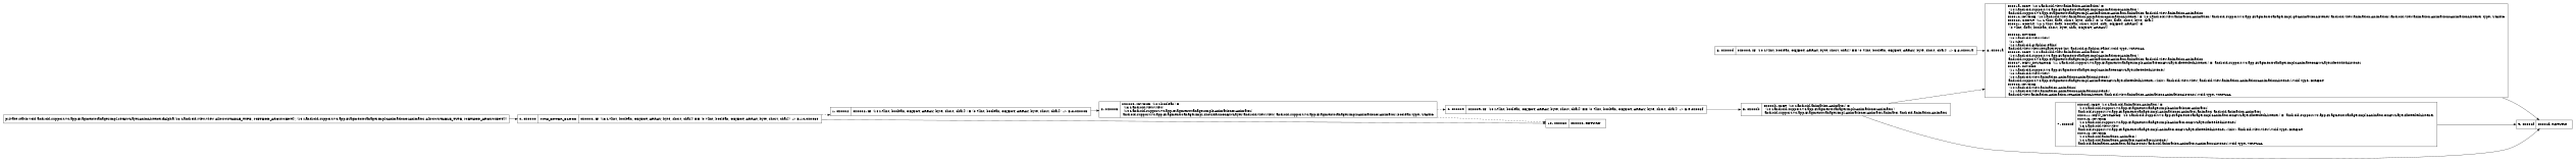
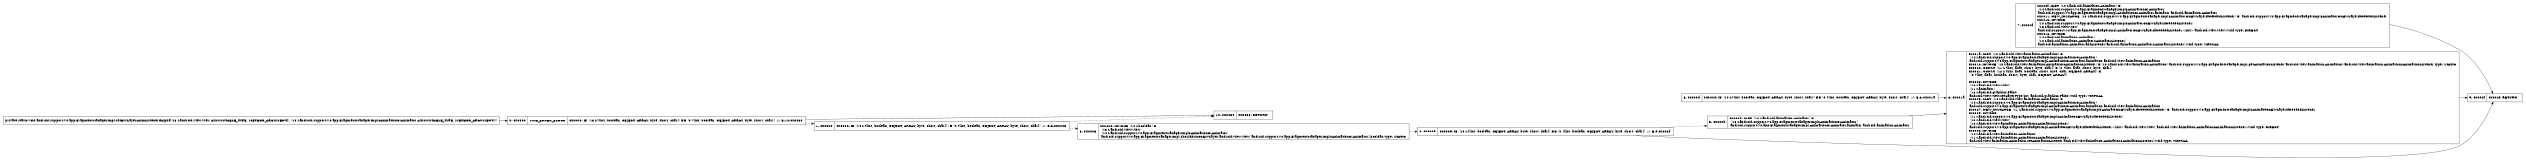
  digraph {
    rankdir=LR
    node [shape=record]
    n1 [label="{0\:\ 0x0000|MTH_ENTER_BLOCK\l|0x0000: IF  (r3 I:?[int, boolean, OBJECT, ARRAY, byte, short, char]) == (0 ?[int, boolean, OBJECT, ARRAY, byte, short, char])  \-\> B:10:0x0030 \l}"]
    n2 [label="{1\:\ 0x0002|0x0002: IF  (r4 I:?[int, boolean, OBJECT, ARRAY, byte, short, char]) != (0 ?[int, boolean, OBJECT, ARRAY, byte, short, char])  \-\> B:3:0x0005 \l}"]
    n3 [label="{10\:\ 0x0030|0x0030: RETURN   \l}"]
    n4 [label="{3\:\ 0x0005|0x0005: INVOKE  (r0 I:boolean) = \l  (r3 I:android.view.View)\l  (r4 I:android.support.v4.app.FragmentManagerImpl$AnimationOrAnimator)\l android.support.v4.app.FragmentManagerImpl.shouldRunOnHWLayer(android.view.View, android.support.v4.app.FragmentManagerImpl$AnimationOrAnimator):boolean type: STATIC \l}"]
    n5 [label="{4\:\ 0x0009|0x0009: IF  (r0 I:?[int, boolean, OBJECT, ARRAY, byte, short, char]) == (0 ?[int, boolean, OBJECT, ARRAY, byte, short, char])  \-\> B:9:0x002f \l}"]
    n6 [label="{5\:\ 0x000b|0x000b: IGET  (r0 I:android.animation.Animator) = \l  (r4 I:android.support.v4.app.FragmentManagerImpl$AnimationOrAnimator)\l android.support.v4.app.FragmentManagerImpl.AnimationOrAnimator.animator android.animation.Animator \l}"]
    n7 [label="{9\:\ 0x002f|0x002f: RETURN   \l}"]
-   n8 [label="{8\:\ 0x001a|0x001a: IGET  (r0 I:android.view.animation.Animation) = \l  (r4 I:android.support.v4.app.FragmentManagerImpl$AnimationOrAnimator)\l android.support.v4.app.FragmentManagerImpl.AnimationOrAnimator.animation android.view.animation.Animation \l0x001c: INVOKE  (r0 I:android.view.animation.Animation$AnimationListener) = (r0 I:android.view.animation.Animation) android.support.v4.app.FragmentManagerImpl.getAnimationListener(android.view.animation.Animation):android.view.animation.Animation$AnimationListener type: STATIC \l0x0020: CONST  (r1 I:?[int, float, short, byte, char]) = (2 ?[int, float, short, byte, char]) \l0x0021: CONST  (r2 I:?[int, float, boolean, short, byte, char, OBJECT, ARRAY]) = \l  (0 ?[int, float, boolean, short, byte, char, OBJECT, ARRAY])\l \l0x0022: INVOKE  \l  (r3 I:android.view.View)\l  (r1 I:int)\l  (r2 I:android.graphics.Paint)\l android.view.View.setLayerType(int, android.graphics.Paint):void type: VIRTUAL \l0x0025: IGET  (r4 I:android.view.animation.Animation) = \l  (r4 I:android.support.v4.app.FragmentManagerImpl$AnimationOrAnimator)\l android.support.v4.app.FragmentManagerImpl.AnimationOrAnimator.animation android.view.animation.Animation \l0x0027: NEW_INSTANCE  (r1 I:android.support.v4.app.FragmentManagerImpl$AnimateOnHWLayerIfNeededListener) =  android.support.v4.app.FragmentManagerImpl$AnimateOnHWLayerIfNeededListener \l0x0029: INVOKE  \l  (r1 I:android.support.v4.app.FragmentManagerImpl$AnimateOnHWLayerIfNeededListener)\l  (r3 I:android.view.View)\l  (r0 I:android.view.animation.Animation$AnimationListener)\l android.support.v4.app.FragmentManagerImpl.AnimateOnHWLayerIfNeededListener.\<init\>(android.view.View, android.view.animation.Animation$AnimationListener):void type: DIRECT \l0x002c: INVOKE  \l  (r4 I:android.view.animation.Animation)\l  (r1 I:android.view.animation.Animation$AnimationListener)\l android.view.animation.Animation.setAnimationListener(android.view.animation.Animation$AnimationListener):void type: VIRTUAL \l}"]
+   n8 [label="{8\:\ 0x001a|0x001a: IGET  (r0 I:android.view.animation.Animation) = \l  (r4 I:android.support.v4.app.FragmentManagerImpl$AnimationOrAnimator)\l android.support.v4.app.FragmentManagerImpl.AnimationOrAnimator.animation android.view.animation.Animation \l0x001c: INVOKE  (r0 I:android.view.animation.Animation$AnimationListener) = (r0 I:android.view.animation.Animation) android.support.v4.app.FragmentManagerImpl.getAnimationListener(android.view.animation.Animation):android.view.animation.Animation$AnimationListener type: STATIC \l0x0020: CONST  (r1 I:?[int, float, short, byte, char]) = (2 ?[int, float, short, byte, char]) \l0x0021: CONST  (r2 I:?[int, float, boolean, short, byte, char, OBJECT, ARRAY]) = \l  (0 ?[int, float, boolean, short, byte, char, OBJECT, ARRAY])\l \l0x0022: INVOKE  \l  (r3 I:android.view.View)\l  (r1 I:animator)\l  (r2 I:android.graphics.Paint)\l android.view.View.setLayerType(int, android.graphics.Paint):void type: VIRTUAL \l0x0025: IGET  (r4 I:android.view.animation.Animation) = \l  (r4 I:android.support.v4.app.FragmentManagerImpl$AnimationOrAnimator)\l android.support.v4.app.FragmentManagerImpl.AnimationOrAnimator.animation android.view.animation.Animation \l0x0027: NEW_INSTANCE  (r1 I:android.support.v4.app.FragmentManagerImpl$AnimateOnHWLayerIfNeededListener) =  android.support.v4.app.FragmentManagerImpl$AnimateOnHWLayerIfNeededListener \l0x0029: INVOKE  \l  (r1 I:android.support.v4.app.FragmentManagerImpl$AnimateOnHWLayerIfNeededListener)\l  (r3 I:android.view.View)\l  (r0 I:android.view.animation.Animation$AnimationListener)\l android.support.v4.app.FragmentManagerImpl.AnimateOnHWLayerIfNeededListener.\<init\>(android.view.View, android.view.animation.Animation$AnimationListener):void type: DIRECT \l0x002c: INVOKE  \l  (r4 I:android.view.animation.Animation)\l  (r1 I:android.view.animation.Animation$AnimationListener)\l android.view.animation.Animation.setAnimationListener(android.view.animation.Animation$AnimationListener):void type: VIRTUAL \l}"]
    n9 [label="{6\:\ 0x000d|0x000d: IF  (r0 I:?[int, boolean, OBJECT, ARRAY, byte, short, char]) == (0 ?[int, boolean, OBJECT, ARRAY, byte, short, char])  \-\> B:8:0x001a \l}"]
    n10 [label="{7\:\ 0x000f|0x000f: IGET  (r4 I:android.animation.Animator) = \l  (r4 I:android.support.v4.app.FragmentManagerImpl$AnimationOrAnimator)\l android.support.v4.app.FragmentManagerImpl.AnimationOrAnimator.animator android.animation.Animator \l0x0011: NEW_INSTANCE  (r0 I:android.support.v4.app.FragmentManagerImpl$AnimatorOnHWLayerIfNeededListener) =  android.support.v4.app.FragmentManagerImpl$AnimatorOnHWLayerIfNeededListener \l0x0013: INVOKE  \l  (r0 I:android.support.v4.app.FragmentManagerImpl$AnimatorOnHWLayerIfNeededListener)\l  (r3 I:android.view.View)\l android.support.v4.app.FragmentManagerImpl.AnimatorOnHWLayerIfNeededListener.\<init\>(android.view.View):void type: DIRECT \l0x0016: INVOKE  \l  (r4 I:android.animation.Animator)\l  (r0 I:android.animation.Animator$AnimatorListener)\l android.animation.Animator.addListener(android.animation.Animator$AnimatorListener):void type: VIRTUAL \l}"]
    n11 [label="{private static void android.support.v4.app.FragmentManagerImpl.setHWLayerAnimListenerIfAlpha((r3 I:android.view.View A[IMMUTABLE_TYPE, METHOD_ARGUMENT]), (r4 I:android.support.v4.app.FragmentManagerImpl$AnimationOrAnimator A[IMMUTABLE_TYPE, METHOD_ARGUMENT])) }"]
    n1 -> n2 [style=dashed]
    n1 -> n3
-   n4 -> n3 [style=dashed]
-   n2 -> n4
+   n2 -> n3 [style=dashed]
+   n2 -> n4 [style=dashed]
    n4 -> n5 [style=dashed]
-   n5 -> n6 [style=solid]
-   n6 -> n7
+   n5 -> n6 [style=dashed]
+   n5 -> n7
    n6 -> n8
    n8 -> n7
    n9 -> n8
    n10 -> n7
    n11 -> n1
  }
